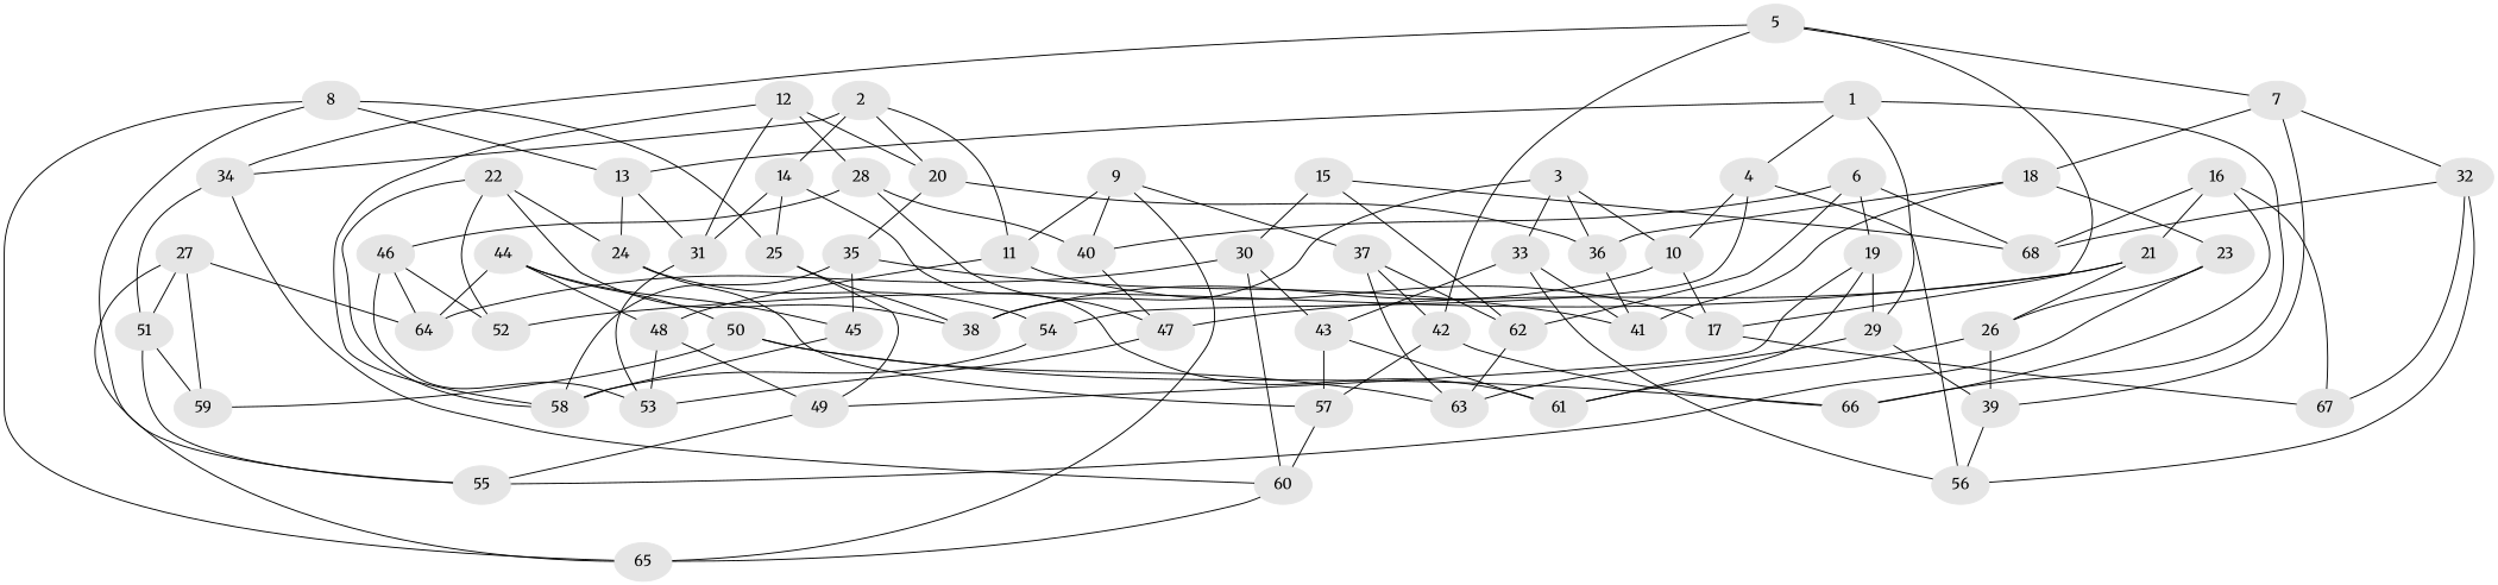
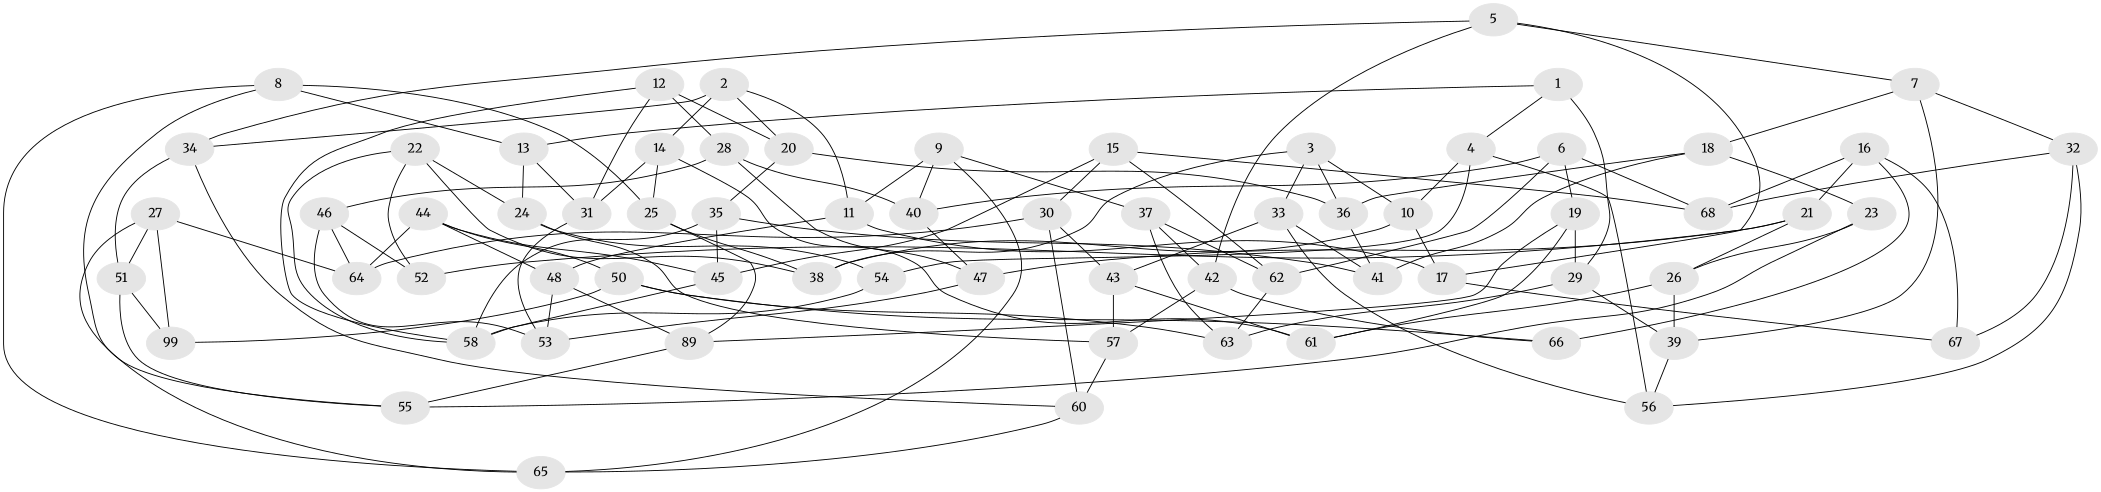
  graph {
    fontname=Merriweather
    node [color=gray90 fontname=Merriweather style=filled]
    edge [fontname=Merriweather]
    1
    4
    13
    29
    66
    10
    54
    56
    31
    24
    39
    63
    2
    11
    14
    20
    34
    17
    48
    25
    61
    36
    35
    51
    60
    3
    33
    38
    41
    43
    58
    5
    7
    42
    18
    32
    67
    57
    6
    19
    40
    62
    68
-   49
+   49 [label=89]
    47
    23
    8
    55
    65
    9
    37
    53
    12
    28
    46
    15
    30
    45
    64
    16
    21
    26
    52
    22
    27
-   59
+   59 [label=99]
    44
    50
    1 -- 4
    1 -- 13
    1 -- 29
-   1 -- 66
    4 -- 10
    4 -- 54
    4 -- 56
    13 -- 31
    13 -- 24
    29 -- 39
    29 -- 63
    10 -- 17
    10 -- 38
    54 -- 58
    31 -- 53
    24 -- 54
    24 -- 57
    39 -- 56
    2 -- 11
    2 -- 14
    2 -- 20
    2 -- 34
    11 -- 17
    11 -- 48
    14 -- 31
    14 -- 25
    14 -- 61
    20 -- 36
    20 -- 35
    34 -- 51
    34 -- 60
    17 -- 67
    48 -- 49
    48 -- 53
    25 -- 38
    25 -- 49
    36 -- 41
    35 -- 41
    35 -- 58
    35 -- 45
    51 -- 55
    51 -- 59
    60 -- 65
    3 -- 10
    3 -- 36
    3 -- 33
    3 -- 38
    33 -- 56
    33 -- 41
    33 -- 43
    43 -- 61
    43 -- 57
    5 -- 34
    5 -- 17
    5 -- 7
    5 -- 42
    7 -- 39
    7 -- 18
    7 -- 32
    42 -- 66
    42 -- 57
    18 -- 36
    18 -- 41
    18 -- 23
    32 -- 56
    32 -- 67
    32 -- 68
    57 -- 60
    6 -- 19
    6 -- 40
    6 -- 62
    6 -- 68
    19 -- 29
    19 -- 61
    19 -- 49
    40 -- 47
    62 -- 63
    49 -- 55
    47 -- 53
    23 -- 55
    23 -- 26
    8 -- 13
    8 -- 25
    8 -- 55
    8 -- 65
    9 -- 11
    9 -- 40
    9 -- 65
    9 -- 37
    37 -- 63
    37 -- 42
    37 -- 62
    12 -- 31
    12 -- 20
    12 -- 58
    12 -- 28
    28 -- 40
    28 -- 47
    28 -- 46
    46 -- 53
    46 -- 64
    46 -- 52
    15 -- 62
    15 -- 68
    15 -- 30
+   15 -- 45
    30 -- 60
    30 -- 43
    30 -- 64
    45 -- 58
    16 -- 66
    16 -- 67
    16 -- 68
    16 -- 21
    21 -- 47
    21 -- 26
    21 -- 52
    26 -- 39
    26 -- 61
    22 -- 24
    22 -- 38
    22 -- 58
    22 -- 52
    27 -- 51
    27 -- 65
    27 -- 64
    27 -- 59
    44 -- 48
    44 -- 45
    44 -- 64
    44 -- 50
    50 -- 66
    50 -- 63
    50 -- 59
  }
